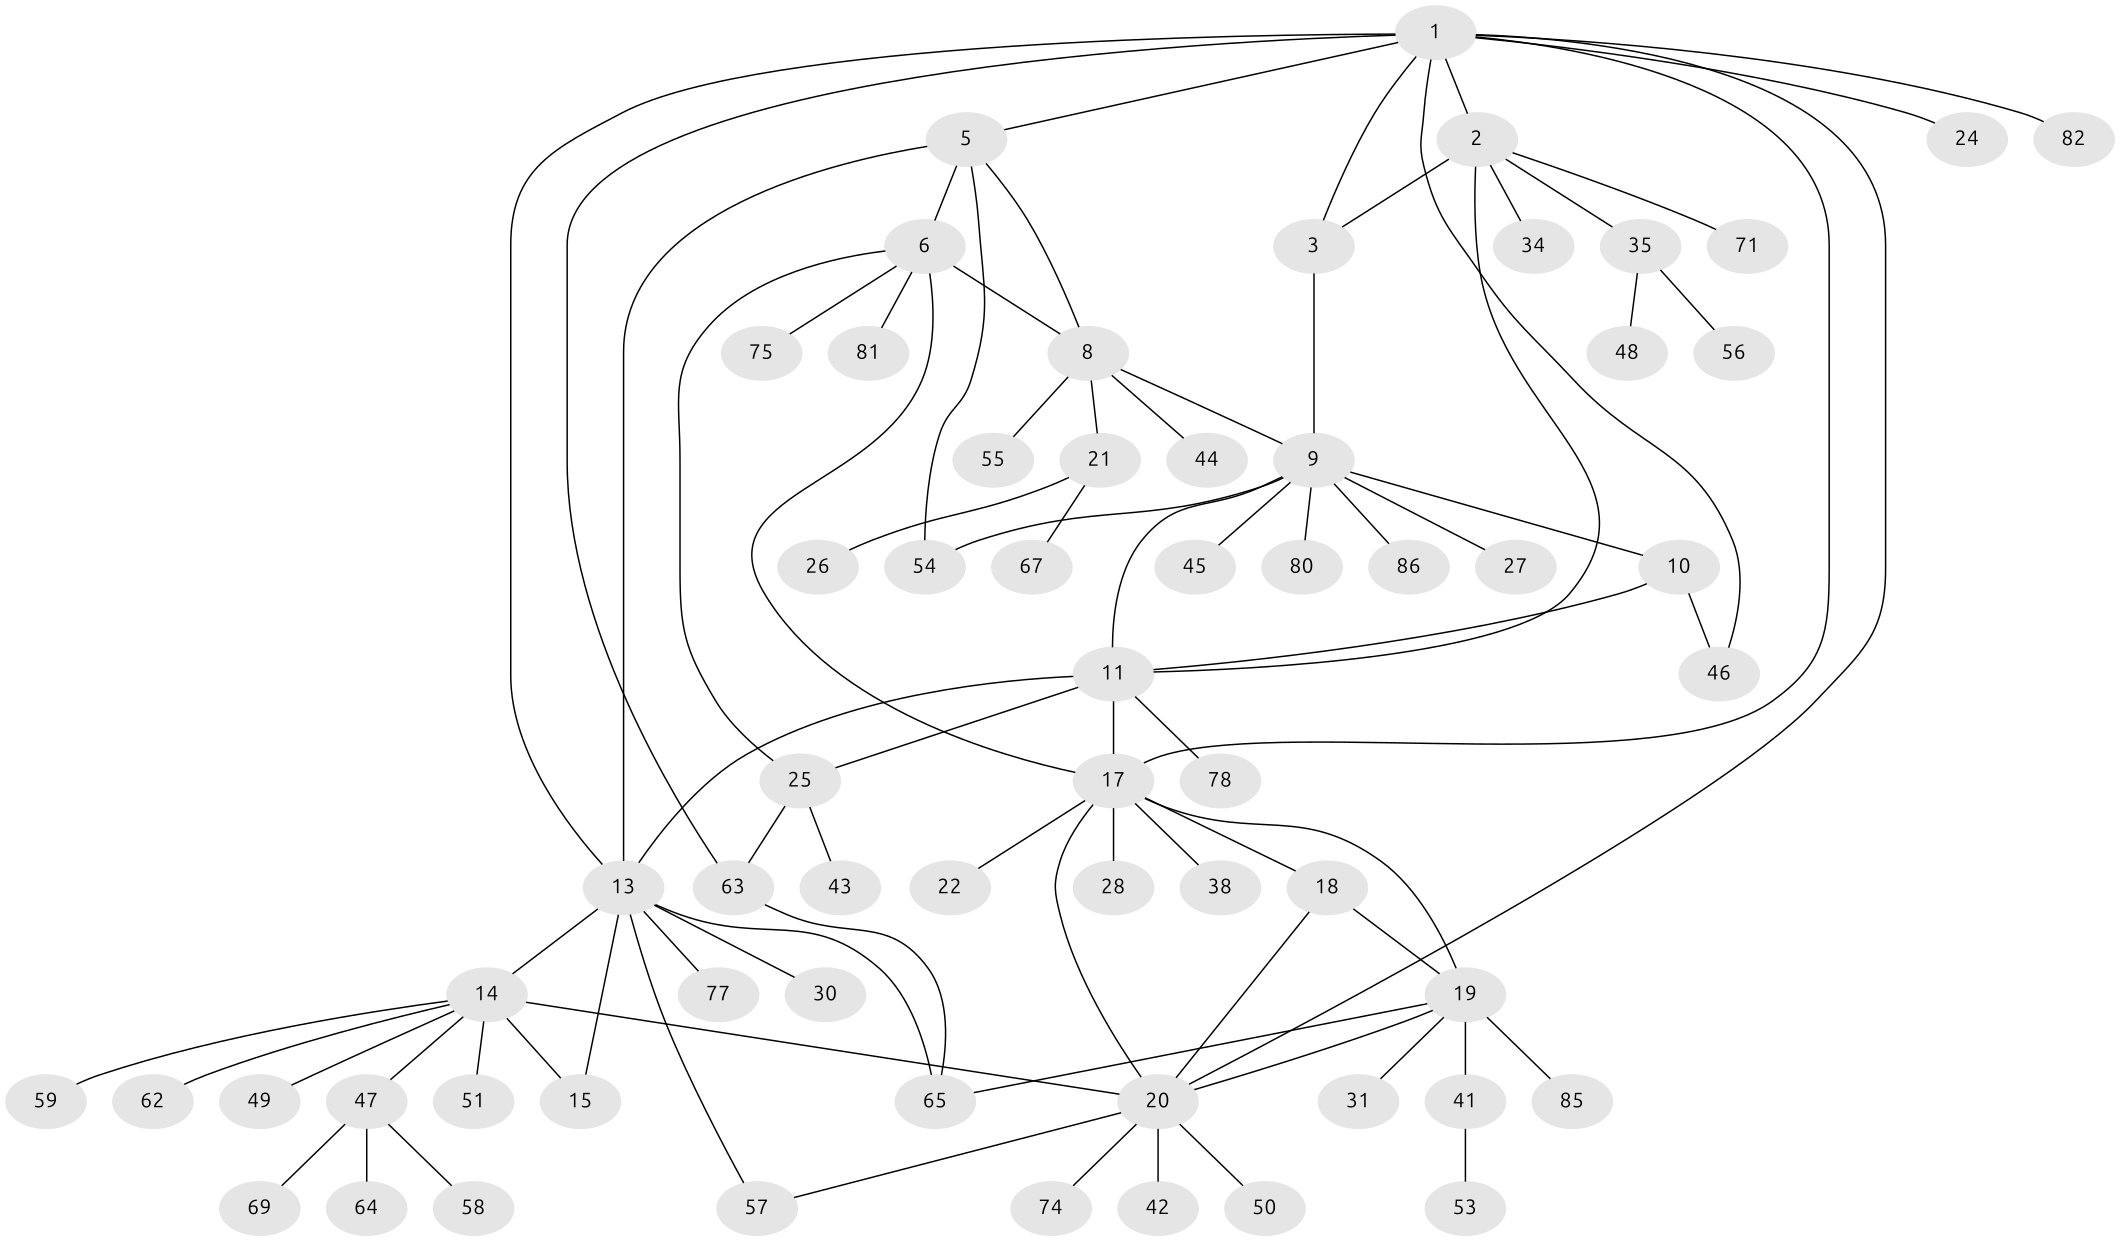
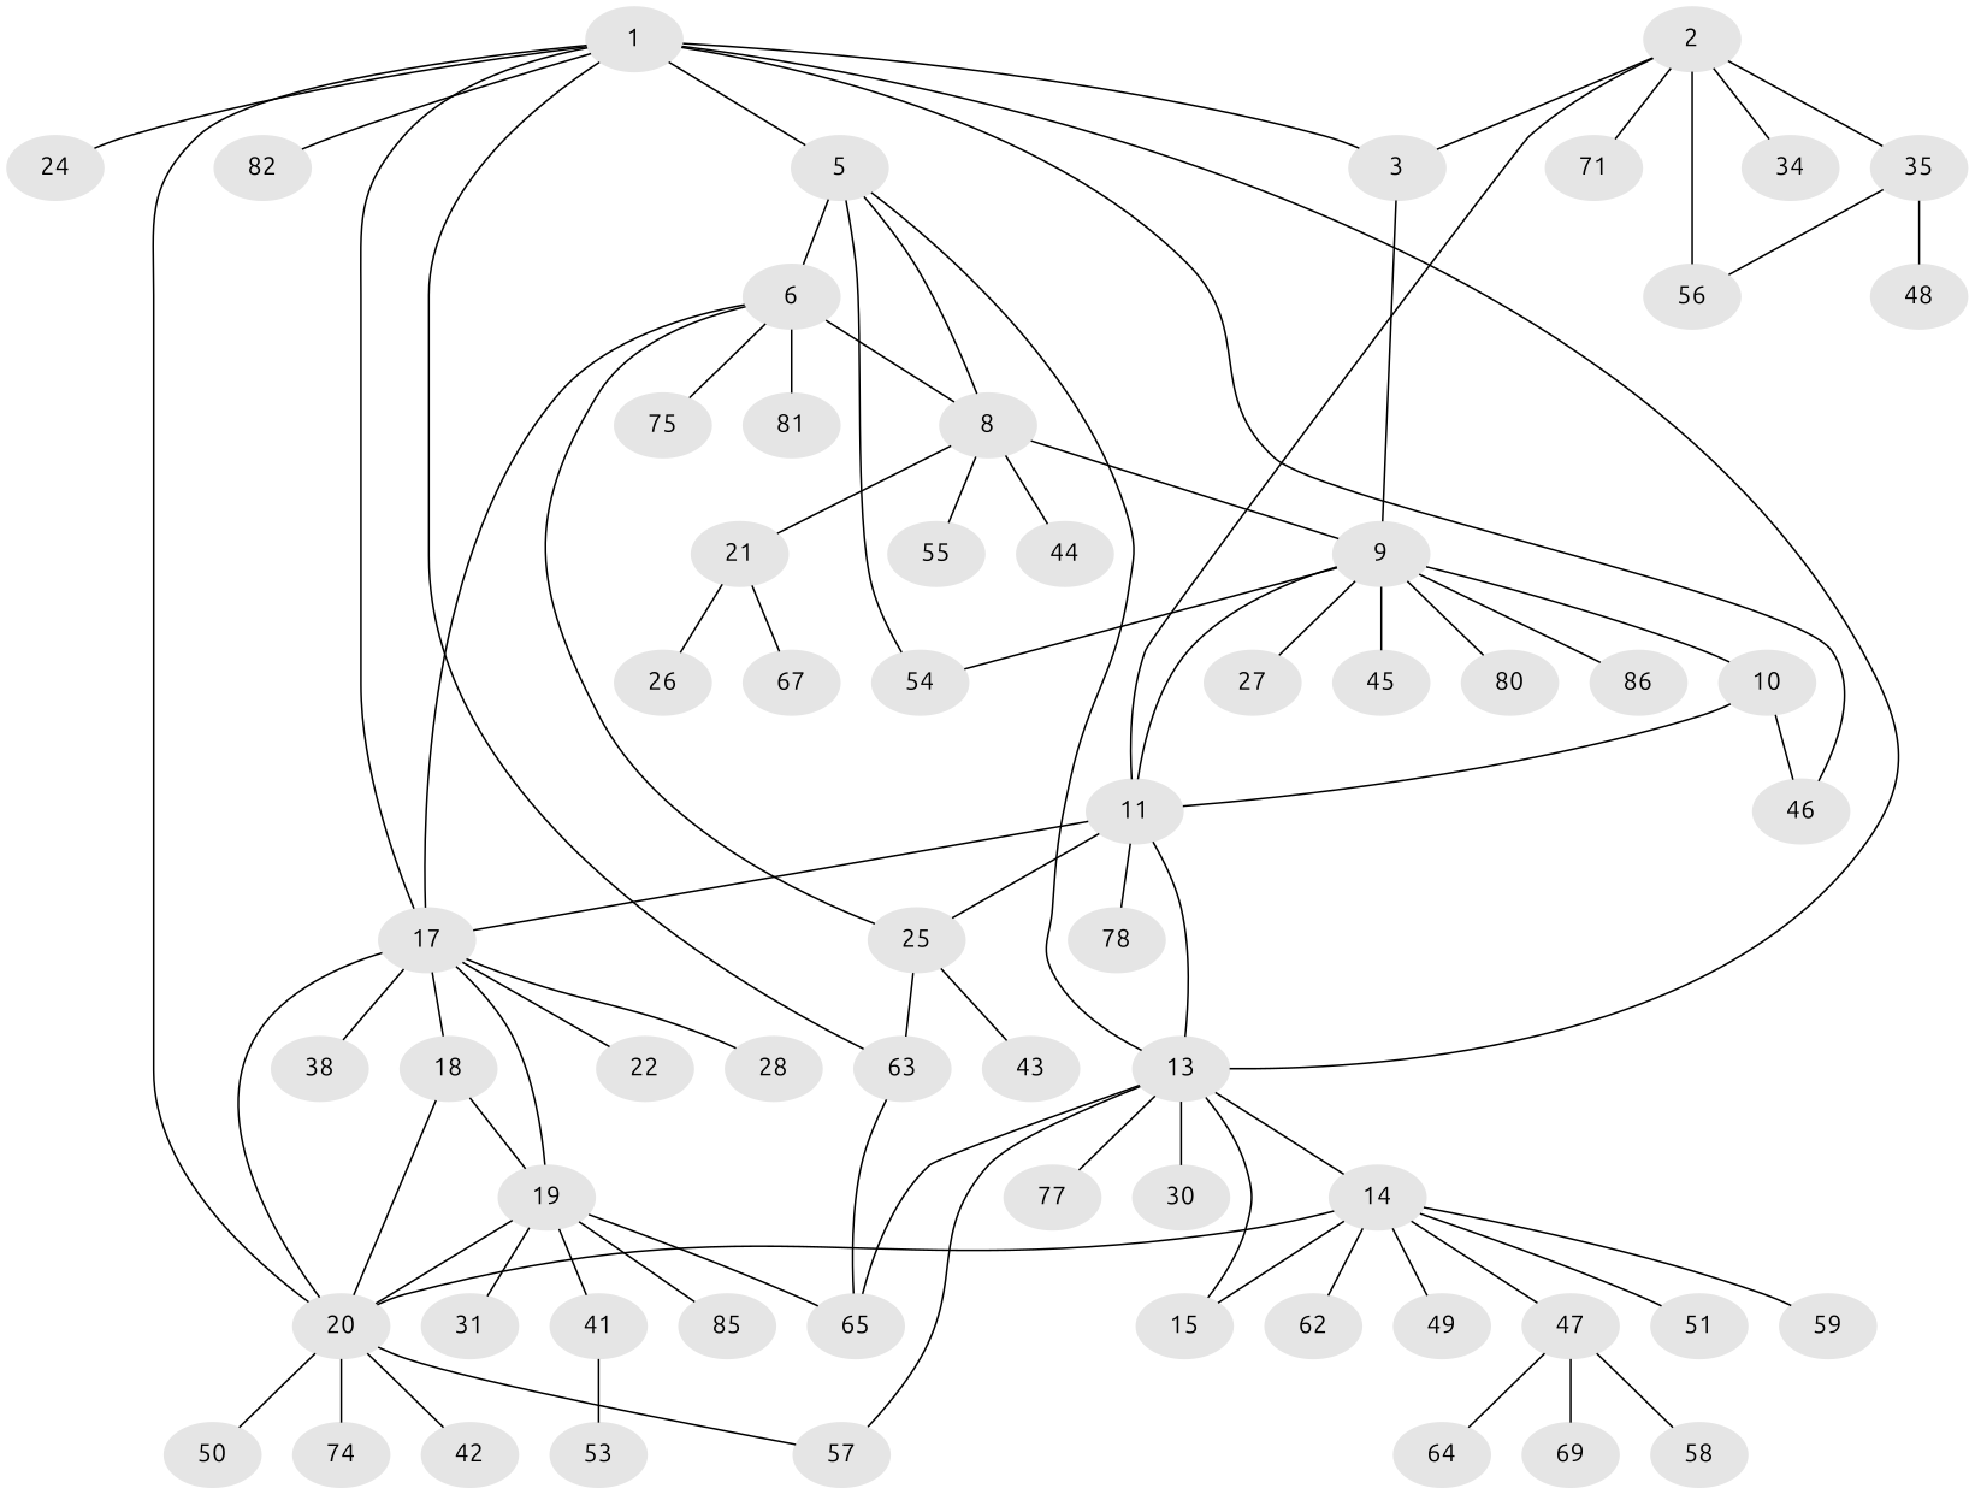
  graph {
    fontname=Ubuntu
    node [color=gray90 fontname=Ubuntu style=filled]
    edge [fontname=Ubuntu]
    1 [super="+4"]
    2 [super="+23"]
    3 [super="+76"]
    5 [super="+39"]
    13 [super="+83"]
    17 [super="+79"]
    20 [super="+36"]
    24
    n9 [label=82]
    46
    63
    11 [super="+29"]
    34
    35 [super="+61"]
    71
    9 [super="+12"]
    6 [super="+7"]
    8 [super="+70"]
    54
    14 [super="+16"]
    15 [super="+68"]
    30
    57 [super="+66"]
    65 [super="+72"]
    77
    18
    19 [super="+37"]
    22
    28
    38
    42
    50
    74
    25 [super="+33"]
    78
    48
    56
    10 [super="+73"]
    27
    45
    80
    86
    75
    81
    21 [super="+40"]
    44
    55
    43
    26
    67
    47 [super="+52"]
    49
    51
    59
    62
    58 [super="+82"]
    64
    69
    31
    41
    85
    53 [super="+84"]
-   1 -- 2 [weight=2]
+   56 -- 2 [weight=2]
    1 -- 3 [weight=2]
    1 -- 5
    1 -- 13
    1 -- 17
    1 -- 20
    1 -- 24
    1 -- n9
    1 -- 46
    1 -- 63
    2 -- 3
    2 -- 11
    2 -- 34
    2 -- 35
    2 -- 71
    3 -- 9
    5 -- 13
    5 -- 6 [weight=2]
    5 -- 8
    5 -- 54
    13 -- 14 [weight=2]
    13 -- 15
    13 -- 30
    13 -- 57
    13 -- 65 [weight=2]
    13 -- 77
    17 -- 20
    17 -- 18
    17 -- 19
    17 -- 22
    17 -- 28
    17 -- 38
    20 -- 57
    20 -- 42
    20 -- 50
    20 -- 74
    63 -- 65
    11 -- 13
    11 -- 17
    11 -- 25
    11 -- 78
    35 -- 48
    35 -- 56
    9 -- 11 [weight=2]
    9 -- 54
    9 -- 10 [weight=2]
    9 -- 27
    9 -- 45
    9 -- 80
    9 -- 86
    6 -- 17
    6 -- 8 [weight=2]
    6 -- 25
    6 -- 75
    6 -- 81
    8 -- 9
    8 -- 21
    8 -- 44
    8 -- 55
    14 -- 20
    14 -- 15 [weight=2]
    14 -- 47
    14 -- 49
    14 -- 51
    14 -- 59
    14 -- 62
    18 -- 20
    18 -- 19
    19 -- 20
    19 -- 65
    19 -- 31
    19 -- 41
    19 -- 85
    25 -- 63
    25 -- 43
    10 -- 46
    10 -- 11
    21 -- 26
    21 -- 67
    47 -- 58
    47 -- 64
    47 -- 69
    41 -- 53
  }
